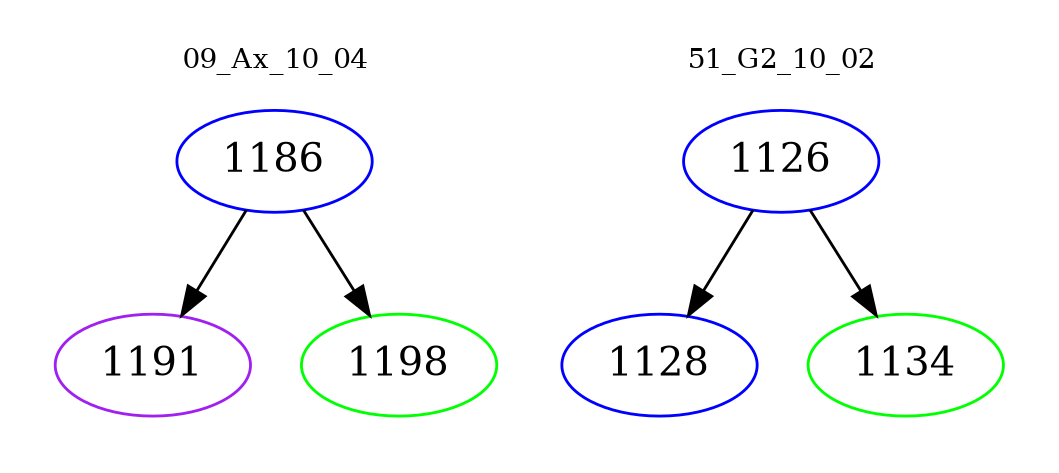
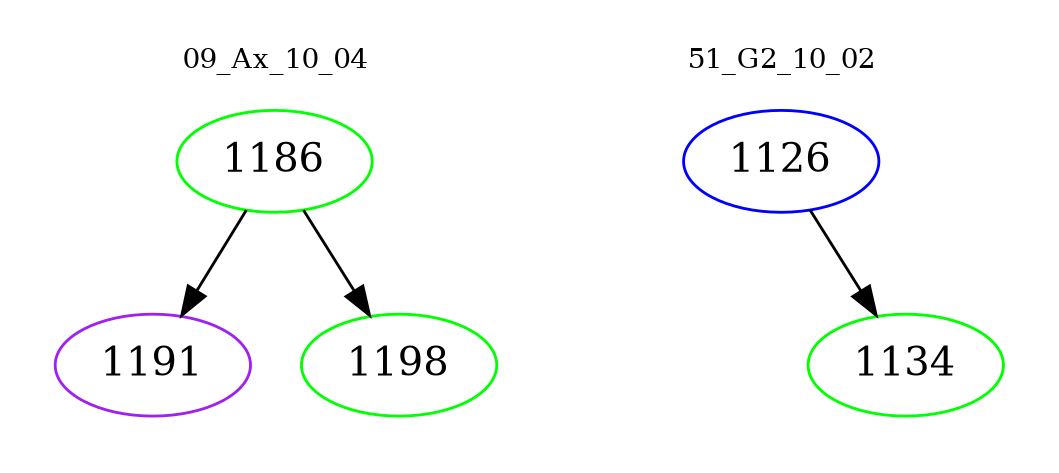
  digraph {
    node [color=blue]
    edge [color=black]
-   n1 [label=1186]
+   n1 [color=green label=1186]
    n2 [color=purple label=1191]
    n3 [color=green label=1198]
    n4 [label=1126]
-   n5 [label=1128]
    n6 [color=green label=1134]
    subgraph cluster_1 {
      color=white
      fontsize=10
      label="09_Ax_10_04"
      n1
      n2
      n3
    }
    subgraph cluster_2 {
      color=white
      fontsize=10
      label="51_G2_10_02"
      n4
-     n5
      n6
    }
    n1 -> n2
    n1 -> n3
-   n4 -> n5
    n4 -> n6
  }
